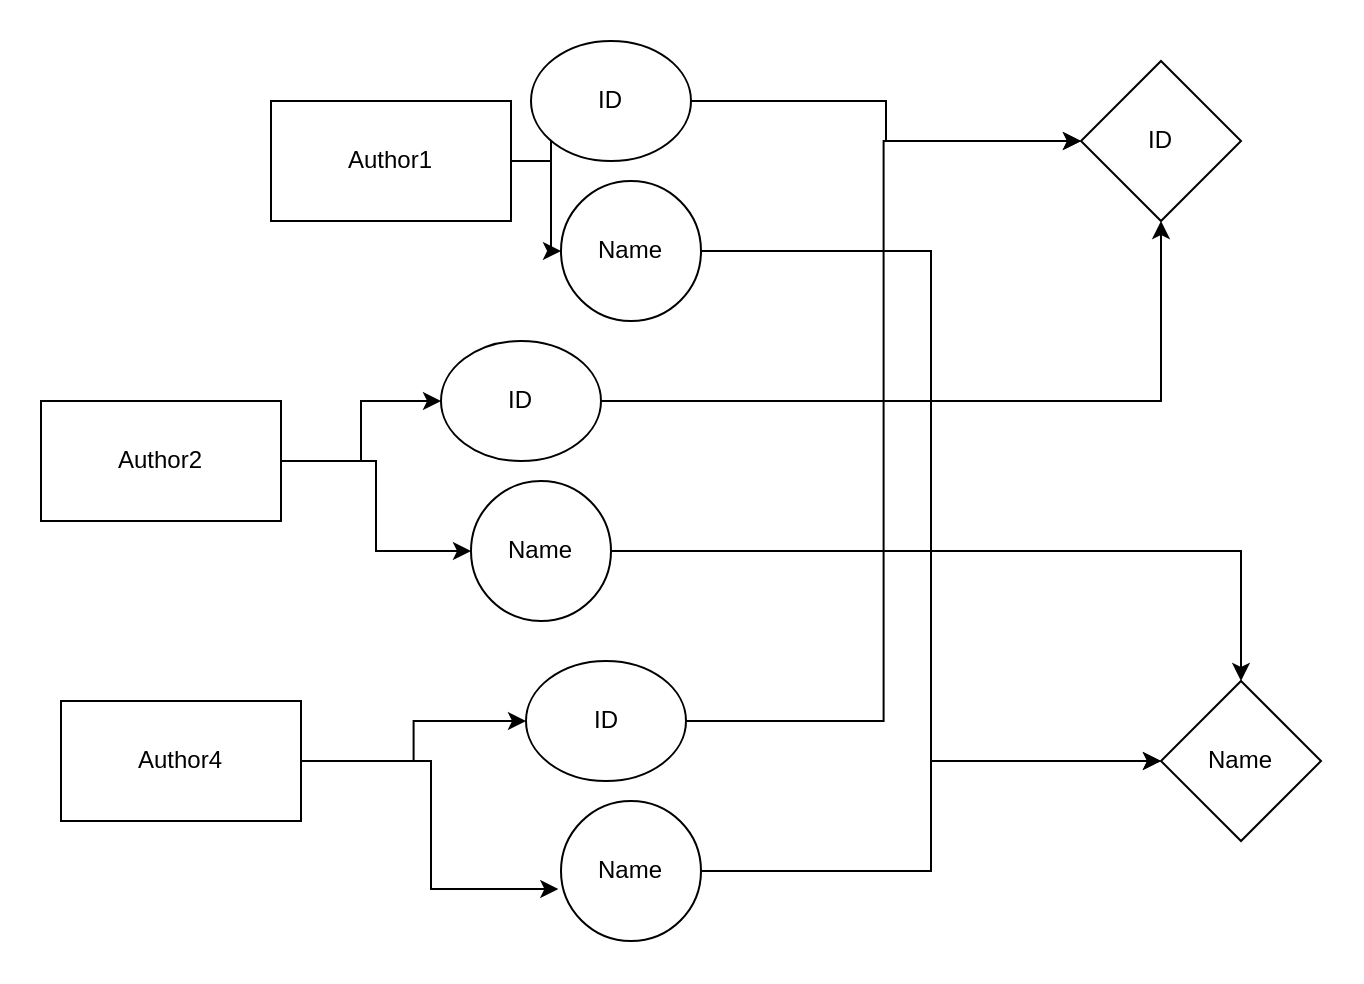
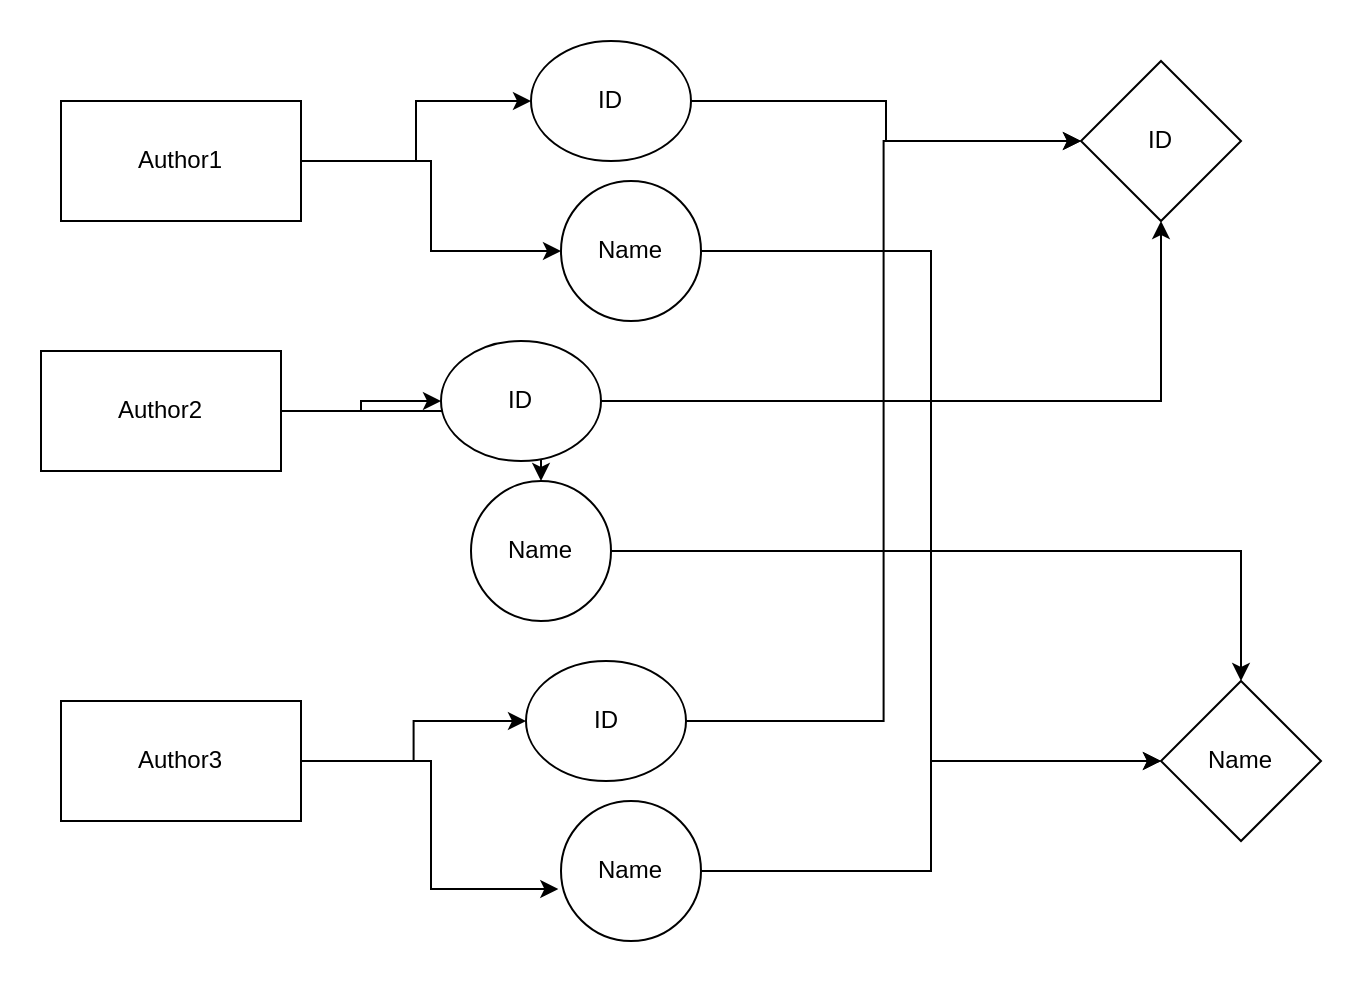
  <mxCell id="0" />
  <mxCell id="1" parent="0" />
  <mxCell id="2" style="edgeStyle=orthogonalEdgeStyle;rounded=0;orthogonalLoop=1;jettySize=auto;html=1;" edge="1" parent="1" source="4" target="12"><mxGeometry relative="1" as="geometry" /></mxCell>
  <mxCell id="3" style="edgeStyle=orthogonalEdgeStyle;rounded=0;orthogonalLoop=1;jettySize=auto;html=1;" edge="1" parent="1" source="4" target="14"><mxGeometry relative="1" as="geometry" /></mxCell>
- <mxCell id="4" value="Author1" style="whiteSpace=wrap;html=1;" vertex="1" parent="1"><mxGeometry x="135" y="50" width="120" height="60" as="geometry" /></mxCell>
+ <mxCell id="4" value="Author1" style="whiteSpace=wrap;html=1;" vertex="1" parent="1"><mxGeometry x="30" y="50" width="120" height="60" as="geometry" /></mxCell>
  <mxCell id="5" style="edgeStyle=orthogonalEdgeStyle;rounded=0;orthogonalLoop=1;jettySize=auto;html=1;" edge="1" parent="1" source="7" target="16"><mxGeometry relative="1" as="geometry" /></mxCell>
  <mxCell id="6" style="edgeStyle=orthogonalEdgeStyle;rounded=0;orthogonalLoop=1;jettySize=auto;html=1;" edge="1" parent="1" source="7" target="18"><mxGeometry relative="1" as="geometry" /></mxCell>
- <mxCell id="7" value="Author2" style="whiteSpace=wrap;html=1;" vertex="1" parent="1"><mxGeometry x="20" y="200" width="120" height="60" as="geometry" /></mxCell>
+ <mxCell id="7" value="Author2" style="whiteSpace=wrap;html=1;" vertex="1" parent="1"><mxGeometry x="20" y="175" width="120" height="60" as="geometry" /></mxCell>
  <mxCell id="8" style="edgeStyle=orthogonalEdgeStyle;rounded=0;orthogonalLoop=1;jettySize=auto;html=1;" edge="1" parent="1" source="10" target="20"><mxGeometry relative="1" as="geometry" /></mxCell>
  <mxCell id="9" style="edgeStyle=orthogonalEdgeStyle;rounded=0;orthogonalLoop=1;jettySize=auto;html=1;entryX=-0.019;entryY=0.629;entryDx=0;entryDy=0;entryPerimeter=0;" edge="1" parent="1" source="10" target="22"><mxGeometry relative="1" as="geometry" /></mxCell>
- <mxCell id="10" value="Author4" style="whiteSpace=wrap;html=1;" vertex="1" parent="1"><mxGeometry x="30" y="350" width="120" height="60" as="geometry" /></mxCell>
+ <mxCell id="10" value="Author3" style="whiteSpace=wrap;html=1;" vertex="1" parent="1"><mxGeometry x="30" y="350" width="120" height="60" as="geometry" /></mxCell>
  <mxCell id="11" style="edgeStyle=orthogonalEdgeStyle;rounded=0;orthogonalLoop=1;jettySize=auto;html=1;entryX=0;entryY=0.5;entryDx=0;entryDy=0;" edge="1" parent="1" source="12" target="23"><mxGeometry relative="1" as="geometry" /></mxCell>
  <mxCell id="12" value="ID" style="ellipse;whiteSpace=wrap;html=1;" vertex="1" parent="1"><mxGeometry x="265" y="20" width="80" height="60" as="geometry" /></mxCell>
  <mxCell id="13" style="edgeStyle=orthogonalEdgeStyle;rounded=0;orthogonalLoop=1;jettySize=auto;html=1;entryX=0;entryY=0.5;entryDx=0;entryDy=0;" edge="1" parent="1" source="14" target="24"><mxGeometry relative="1" as="geometry" /></mxCell>
  <mxCell id="14" value="Name" style="ellipse;whiteSpace=wrap;html=1;" vertex="1" parent="1"><mxGeometry x="280" y="90" width="70" height="70" as="geometry" /></mxCell>
  <mxCell id="15" style="edgeStyle=orthogonalEdgeStyle;rounded=0;orthogonalLoop=1;jettySize=auto;html=1;" edge="1" parent="1" source="16" target="23"><mxGeometry relative="1" as="geometry" /></mxCell>
  <mxCell id="16" value="ID" style="ellipse;whiteSpace=wrap;html=1;" vertex="1" parent="1"><mxGeometry x="220" y="170" width="80" height="60" as="geometry" /></mxCell>
  <mxCell id="17" style="edgeStyle=orthogonalEdgeStyle;rounded=0;orthogonalLoop=1;jettySize=auto;html=1;" edge="1" parent="1" source="18" target="24"><mxGeometry relative="1" as="geometry" /></mxCell>
  <mxCell id="18" value="Name" style="ellipse;whiteSpace=wrap;html=1;" vertex="1" parent="1"><mxGeometry x="235" y="240" width="70" height="70" as="geometry" /></mxCell>
  <mxCell id="19" style="edgeStyle=orthogonalEdgeStyle;rounded=0;orthogonalLoop=1;jettySize=auto;html=1;entryX=0;entryY=0.5;entryDx=0;entryDy=0;" edge="1" parent="1" source="20" target="23"><mxGeometry relative="1" as="geometry" /></mxCell>
  <mxCell id="20" value="ID" style="ellipse;whiteSpace=wrap;html=1;" vertex="1" parent="1"><mxGeometry x="262.5" y="330" width="80" height="60" as="geometry" /></mxCell>
  <mxCell id="21" style="edgeStyle=orthogonalEdgeStyle;rounded=0;orthogonalLoop=1;jettySize=auto;html=1;entryX=0;entryY=0.5;entryDx=0;entryDy=0;" edge="1" parent="1" source="22" target="24"><mxGeometry relative="1" as="geometry" /></mxCell>
  <mxCell id="22" value="Name" style="ellipse;whiteSpace=wrap;html=1;" vertex="1" parent="1"><mxGeometry x="280" y="400" width="70" height="70" as="geometry" /></mxCell>
  <mxCell id="23" value="ID" style="rhombus;whiteSpace=wrap;html=1;" vertex="1" parent="1"><mxGeometry x="540" y="30" width="80" height="80" as="geometry" /></mxCell>
  <mxCell id="24" value="Name" style="rhombus;whiteSpace=wrap;html=1;" vertex="1" parent="1"><mxGeometry x="580" y="340" width="80" height="80" as="geometry" /></mxCell>
